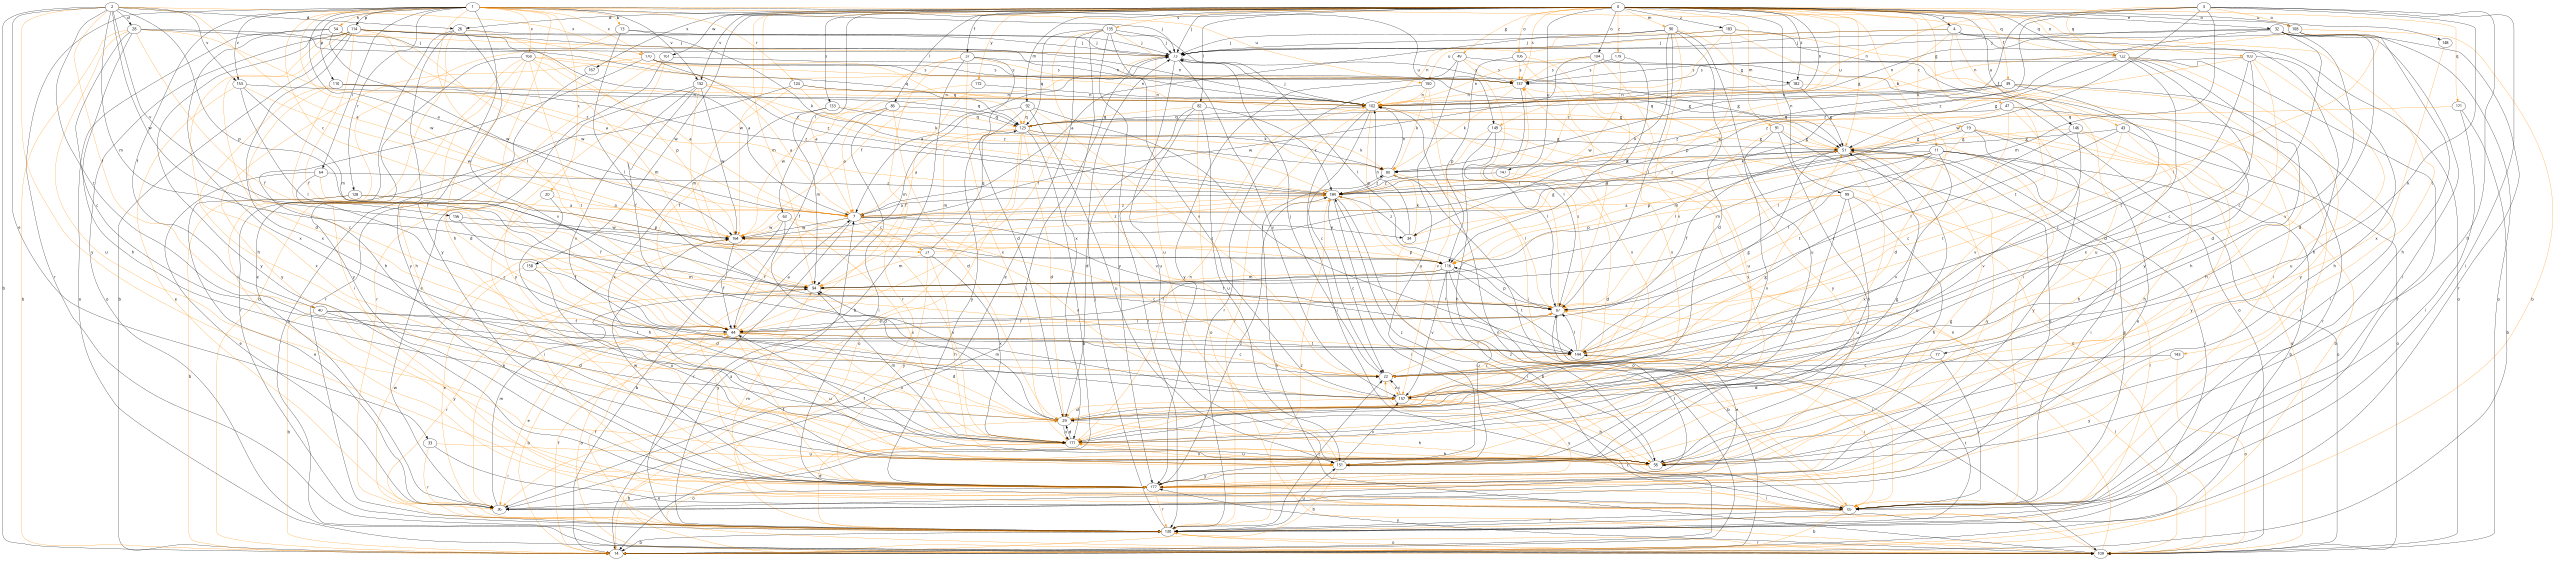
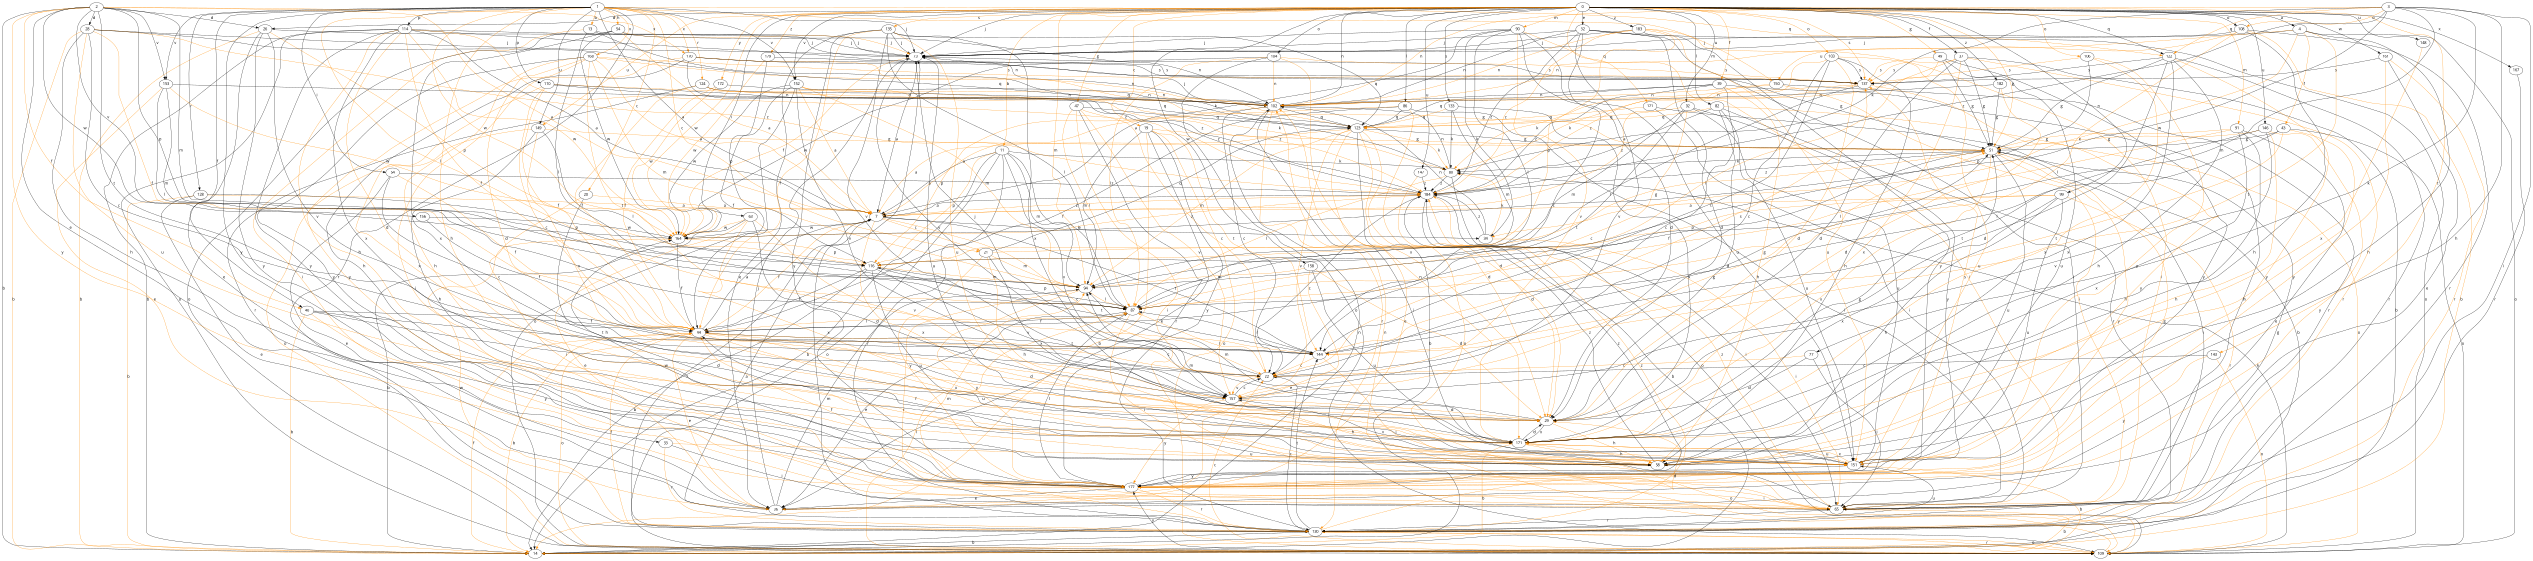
  strict digraph {
    fontname="Open Sans"
    node [fontname="Open Sans"]
    edge [color=black fontname="Open Sans"]
    0
    4
    11
    19
    26
    32
    37
    39
    47
    49
    51
    63
    73
    82
    86
    90
    91
    92
    94
    99
    102
    103
    104
    106
    108
    121
    122
    133
    135
    137
    143
    146
    147
    148
    149
    152
    158
    161
    164
    167
    172
    179
    182
    183
    58
    150
    144
    34
    43
    109
    7
    87
    130
    14
    116
    80
    157
    177
    36
    65
    184
    22
    29
    171
    123
    151
    44
    1
    13
    20
    21
    40
    54
    64
    110
    114
    124
    128
    153
    168
    170
    2
    28
    33
    156
    3
    77
    0 -> 4 [label=a]
    0 -> 11 [color=darkorange label=b]
    0 -> 19 [color=darkorange label=c]
    0 -> 26 [label=d]
    0 -> 32 [label=e]
    0 -> 37 [label=f]
    0 -> 39 [color=darkorange label=f]
    0 -> 47 [color=darkorange label=g]
    0 -> 49 [color=darkorange label=g]
    0 -> 51 [color=darkorange label=g]
    0 -> 63 [label=i]
    0 -> 73 [label=j]
    0 -> 82 [label=l]
    0 -> 86 [label=l]
    0 -> 90 [color=darkorange label=m]
    0 -> 91 [color=darkorange label=m]
    0 -> 92 [label=m]
    0 -> 94 [color=darkorange label=m]
    0 -> 99 [label=n]
    0 -> 102 [label=n]
    0 -> 103 [color=darkorange label=o]
    0 -> 104 [label=o]
    0 -> 106 [color=darkorange label=o]
    0 -> 108 [label=o]
    0 -> 121 [color=darkorange label=q]
    0 -> 122 [label=q]
    0 -> 133 [label=s]
    0 -> 135 [color=darkorange label=s]
    0 -> 137 [color=darkorange label=s]
    0 -> 143 [color=darkorange label=t]
    0 -> 146 [label=u]
    0 -> 147 [label=u]
    0 -> 148 [label=u]
    0 -> 149 [color=darkorange label=u]
    0 -> 152 [label=v]
    0 -> 158 [label=w]
    0 -> 161 [label=w]
    0 -> 164 [color=darkorange label=w]
    0 -> 167 [label=x]
    0 -> 172 [color=darkorange label=y]
    0 -> 179 [color=darkorange label=z]
    0 -> 182 [label=z]
    0 -> 183 [label=z]
    4 -> 73 [label=j]
    4 -> 58 [label=h]
    4 -> 150 [color=darkorange label=u]
    4 -> 144 [color=darkorange label=t]
    4 -> 34 [color=darkorange label=e]
    4 -> 43 [color=darkorange label=f]
    4 -> 109 [label=o]
    11 -> 94 [label=m]
    11 -> 109 [label=o]
    11 -> 7 [label=a]
    11 -> 87 [label=l]
    11 -> 130 [label=r]
    11 -> 14 [label=b]
    11 -> 116 [color=darkorange label=p]
    11 -> 80 [label=k]
    11 -> 157 [label=v]
    19 -> 51 [color=darkorange label=g]
    19 -> 94 [label=m]
    19 -> 144 [color=darkorange label=t]
    19 -> 109 [color=darkorange label=o]
    19 -> 14 [color=darkorange label=b]
    19 -> 177 [label=y]
    19 -> 36 [label=e]
    26 -> 73 [label=j]
    26 -> 14 [color=darkorange label=b]
    26 -> 116 [color=darkorange label=p]
    26 -> 157 [label=v]
    26 -> 177 [label=y]
    26 -> 36 [label=e]
    32 -> 73 [label=j]
    32 -> 102 [label=n]
    32 -> 109 [label=o]
    32 -> 157 [label=v]
    32 -> 65 [label=i]
    32 -> 184 [label=z]
    32 -> 22 [label=c]
    32 -> 29 [label=d]
    37 -> 51 [label=g]
    37 -> 137 [color=darkorange label=s]
    37 -> 7 [color=darkorange label=a]
    37 -> 130 [color=darkorange label=r]
    37 -> 14 [label=b]
    37 -> 29 [label=d]
    37 -> 171 [color=darkorange label=x]
    39 -> 102 [label=n]
    39 -> 58 [color=darkorange label=h]
    39 -> 65 [label=i]
    39 -> 184 [label=z]
    39 -> 22 [label=c]
    39 -> 123 [label=q]
    47 -> 87 [color=darkorange label=l]
    47 -> 130 [label=r]
    47 -> 157 [color=darkorange label=v]
    47 -> 65 [color=darkorange label=i]
    47 -> 22 [color=darkorange label=c]
    47 -> 123 [label=q]
-   49 -> 182 [label=g]
+   49 -> 51 [label=g]
    49 -> 137 [color=darkorange label=s]
    49 -> 87 [color=darkorange label=l]
    49 -> 177 [label=y]
    49 -> 151 [label=u]
    51 -> 80 [label=k]
    51 -> 177 [color=darkorange label=y]
    51 -> 65 [label=i]
    51 -> 184 [label=z]
    51 -> 171 [color=darkorange label=x]
    51 -> 151 [label=u]
    51 -> 44 [label=f]
    63 -> 164 [color=darkorange label=w]
    63 -> 14 [label=b]
    63 -> 157 [color=darkorange label=v]
    63 -> 36 [color=darkorange label=e]
    63 -> 29 [label=d]
    63 -> 171 [color=darkorange label=x]
    73 -> 137 [label=s]
    73 -> 164 [color=darkorange label=f]
    73 -> 7 [label=a]
    73 -> 157 [label=v]
    73 -> 151 [label=u]
    82 -> 109 [color=darkorange label=o]
    82 -> 130 [label=r]
    82 -> 184 [label=z]
    82 -> 29 [label=d]
    82 -> 123 [color=darkorange label=q]
    82 -> 151 [label=u]
    86 -> 7 [color=darkorange label=a]
    86 -> 65 [label=i]
    86 -> 29 [color=darkorange label=d]
    86 -> 123 [label=q]
    86 -> 44 [label=f]
    90 -> 73 [label=j]
    90 -> 34 [label=k]
    90 -> 7 [label=a]
    90 -> 87 [label=l]
    90 -> 157 [color=darkorange label=v]
    90 -> 65 [color=darkorange label=i]
    90 -> 29 [label=d]
    90 -> 151 [label=u]
    91 -> 51 [color=darkorange label=g]
    91 -> 58 [label=h]
    91 -> 87 [color=darkorange label=l]
    91 -> 36 [label=e]
    91 -> 171 [label=x]
    92 -> 94 [label=m]
    92 -> 144 [label=t]
    92 -> 177 [label=y]
    92 -> 22 [color=darkorange label=c]
    92 -> 123 [color=darkorange label=q]
    92 -> 151 [label=u]
    94 -> 87 [color=darkorange label=l]
    94 -> 130 [color=darkorange label=r]
    94 -> 177 [color=darkorange label=y]
    99 -> 58 [label=h]
    99 -> 7 [color=darkorange label=a]
    99 -> 130 [color=darkorange label=r]
    99 -> 116 [color=darkorange label=p]
    99 -> 171 [label=x]
    99 -> 151 [label=u]
    102 -> 73 [label=j]
    102 -> 130 [color=darkorange label=r]
    102 -> 116 [color=darkorange label=p]
    102 -> 65 [label=i]
    102 -> 22 [label=c]
    102 -> 123 [label=q]
    103 -> 137 [label=s]
    103 -> 58 [label=h]
    103 -> 144 [label=t]
    103 -> 184 [color=darkorange label=z]
    103 -> 22 [label=c]
    103 -> 29 [color=darkorange label=d]
    103 -> 151 [color=darkorange label=u]
    104 -> 102 [color=darkorange label=n]
    104 -> 137 [color=darkorange label=s]
    104 -> 164 [label=w]
    104 -> 109 [label=o]
    104 -> 87 [color=darkorange label=l]
    104 -> 171 [color=darkorange label=x]
    106 -> 137 [color=darkorange label=s]
    106 -> 116 [label=p]
    106 -> 171 [color=darkorange label=x]
    106 -> 151 [color=darkorange label=u]
    108 -> 73 [label=j]
    108 -> 102 [color=darkorange label=n]
    108 -> 58 [label=h]
    108 -> 87 [color=darkorange label=l]
    108 -> 130 [label=r]
    108 -> 14 [color=darkorange label=b]
    121 -> 14 [label=b]
    121 -> 65 [label=i]
    121 -> 123 [color=darkorange label=q]
    122 -> 51 [label=g]
    122 -> 137 [label=s]
    122 -> 58 [label=h]
    122 -> 130 [label=r]
    122 -> 177 [color=darkorange label=y]
    122 -> 29 [label=d]
    122 -> 171 [label=x]
    133 -> 94 [label=m]
    133 -> 80 [label=k]
    133 -> 171 [label=x]
    133 -> 123 [color=darkorange label=q]
    135 -> 73 [label=j]
    135 -> 87 [label=l]
    135 -> 157 [label=v]
    135 -> 177 [label=y]
    135 -> 36 [label=e]
    135 -> 171 [label=x]
    135 -> 123 [label=q]
    135 -> 151 [color=darkorange label=u]
    135 -> 44 [color=darkorange label=f]
    137 -> 102 [color=darkorange label=n]
    137 -> 87 [label=l]
    137 -> 80 [color=darkorange label=k]
    137 -> 177 [color=darkorange label=y]
    143 -> 109 [color=darkorange label=o]
    143 -> 177 [color=darkorange label=y]
    143 -> 22 [label=c]
    146 -> 51 [color=darkorange label=g]
    146 -> 58 [color=darkorange label=h]
    146 -> 144 [label=t]
    146 -> 157 [label=v]
    146 -> 177 [color=darkorange label=y]
    147 -> 184 [label=z]
    147 -> 29 [color=darkorange label=d]
    148 -> 171 [color=darkorange label=x]
    149 -> 51 [color=darkorange label=g]
    149 -> 58 [label=h]
    149 -> 109 [color=darkorange label=o]
    149 -> 87 [label=l]
    149 -> 157 [color=darkorange label=v]
    152 -> 94 [color=darkorange label=m]
    152 -> 102 [color=darkorange label=n]
    152 -> 164 [label=w]
    152 -> 109 [label=o]
    152 -> 7 [color=darkorange label=a]
    152 -> 80 [color=darkorange label=k]
    152 -> 157 [label=v]
    152 -> 44 [label=f]
    158 -> 94 [color=darkorange label=m]
    158 -> 36 [color=darkorange label=e]
    158 -> 29 [color=darkorange label=d]
    158 -> 151 [label=u]
    161 -> 137 [label=s]
    161 -> 130 [color=darkorange label=r]
    161 -> 177 [color=darkorange label=y]
    161 -> 36 [label=e]
    164 -> 116 [color=darkorange label=p]
    164 -> 184 [color=darkorange label=z]
    164 -> 44 [label=f]
    167 -> 130 [label=r]
    172 -> 102 [label=n]
    172 -> 164 [color=darkorange label=w]
    172 -> 44 [color=darkorange label=f]
    179 -> 137 [label=s]
    179 -> 164 [color=darkorange label=w]
    179 -> 116 [label=p]
    182 -> 51 [label=g]
    182 -> 102 [label=n]
    182 -> 29 [color=darkorange label=d]
    183 -> 73 [label=j]
    183 -> 102 [color=darkorange label=n]
    183 -> 116 [color=darkorange label=p]
    183 -> 177 [label=y]
    183 -> 65 [color=darkorange label=i]
    183 -> 184 [color=darkorange label=z]
    183 -> 151 [color=darkorange label=u]
    58 -> 184 [label=z]
    58 -> 44 [label=f]
    150 -> 102 [color=darkorange label=n]
    150 -> 130 [label=r]
    150 -> 80 [color=darkorange label=k]
    150 -> 65 [color=darkorange label=i]
    144 -> 51 [label=g]
    144 -> 137 [color=darkorange label=s]
    144 -> 87 [label=l]
    144 -> 65 [color=darkorange label=i]
    144 -> 22 [color=darkorange label=c]
    34 -> 102 [label=n]
    34 -> 80 [color=darkorange label=k]
    34 -> 65 [color=darkorange label=i]
    34 -> 184 [label=z]
    43 -> 51 [label=g]
    43 -> 58 [color=darkorange label=h]
    43 -> 144 [color=darkorange label=t]
    43 -> 109 [label=o]
    43 -> 87 [label=l]
    109 -> 102 [color=darkorange label=n]
    109 -> 87 [color=darkorange label=l]
    109 -> 130 [color=darkorange label=r]
    109 -> 80 [label=k]
    109 -> 177 [label=y]
    109 -> 22 [color=darkorange label=c]
    7 -> 164 [label=w]
    7 -> 144 [label=t]
    7 -> 34 [label=e]
    7 -> 130 [label=r]
    7 -> 184 [color=darkorange label=z]
    7 -> 22 [color=darkorange label=c]
    7 -> 171 [color=darkorange label=x]
    7 -> 44 [color=darkorange label=f]
    7 -> 21 [color=darkorange label=c]
    87 -> 116 [label=p]
    87 -> 36 [label=e]
    87 -> 65 [color=darkorange label=i]
    87 -> 44 [label=f]
    130 -> 73 [label=j]
    130 -> 164 [color=darkorange label=w]
    130 -> 144 [label=t]
    130 -> 109 [color=darkorange label=o]
    130 -> 7 [label=a]
    130 -> 14 [label=b]
    130 -> 184 [color=darkorange label=z]
    130 -> 22 [label=c]
    130 -> 29 [color=darkorange label=d]
    130 -> 151 [label=u]
    130 -> 44 [color=darkorange label=f]
    14 -> 102 [label=n]
    14 -> 44 [color=darkorange label=f]
    116 -> 94 [color=darkorange label=m]
    116 -> 144 [label=t]
    116 -> 14 [label=b]
    116 -> 157 [label=v]
    116 -> 151 [label=u]
    116 -> 44 [label=f]
    80 -> 102 [label=n]
    80 -> 109 [label=o]
    80 -> 87 [color=darkorange label=l]
    80 -> 184 [label=z]
    157 -> 51 [color=darkorange label=g]
    157 -> 58 [color=darkorange label=h]
    157 -> 177 [color=darkorange label=y]
    157 -> 22 [label=c]
    157 -> 29 [color=darkorange label=d]
    177 -> 51 [color=darkorange label=g]
    177 -> 164 [label=w]
    177 -> 87 [label=l]
    177 -> 130 [color=darkorange label=r]
    177 -> 36 [label=e]
    177 -> 65 [color=darkorange label=i]
    177 -> 184 [label=z]
    177 -> 44 [color=darkorange label=f]
    36 -> 73 [label=j]
    36 -> 94 [label=m]
    65 -> 51 [label=g]
    65 -> 94 [color=darkorange label=m]
    65 -> 130 [label=r]
    65 -> 14 [color=darkorange label=b]
    65 -> 184 [color=darkorange label=z]
    184 -> 7 [label=a]
    184 -> 14 [label=b]
    184 -> 65 [label=i]
    184 -> 22 [label=c]
    22 -> 73 [label=j]
    22 -> 87 [color=darkorange label=l]
    22 -> 157 [color=darkorange label=v]
    29 -> 94 [label=m]
    29 -> 58 [color=darkorange label=h]
    29 -> 171 [label=x]
    171 -> 51 [label=g]
    171 -> 94 [label=m]
    171 -> 102 [color=darkorange label=n]
    171 -> 58 [color=darkorange label=h]
    171 -> 109 [color=darkorange label=o]
    171 -> 14 [color=darkorange label=b]
    171 -> 29 [label=d]
    171 -> 151 [color=darkorange label=u]
    123 -> 51 [label=g]
    123 -> 94 [color=darkorange label=m]
    123 -> 109 [color=darkorange label=o]
    123 -> 7 [color=darkorange label=a]
    123 -> 14 [label=b]
    123 -> 80 [color=darkorange label=k]
    123 -> 157 [color=darkorange label=v]
    123 -> 36 [color=darkorange label=e]
    123 -> 29 [color=darkorange label=d]
    151 -> 137 [color=darkorange label=s]
    151 -> 14 [color=darkorange label=b]
    151 -> 157 [label=v]
    151 -> 177 [label=y]
    151 -> 171 [color=darkorange label=x]
    44 -> 144 [label=t]
    44 -> 109 [color=darkorange label=o]
    44 -> 7 [label=a]
    44 -> 87 [color=darkorange label=l]
    44 -> 14 [color=darkorange label=b]
    44 -> 36 [color=darkorange label=e]
    44 -> 22 [color=darkorange label=c]
    44 -> 29 [color=darkorange label=d]
    44 -> 171 [color=darkorange label=x]
    44 -> 151 [color=darkorange label=u]
    1 -> 73 [label=j]
    1 -> 122 [color=darkorange label=q]
    1 -> 149 [label=u]
    1 -> 152 [label=v]
    1 -> 164 [color=darkorange label=w]
    1 -> 58 [color=darkorange label=h]
    1 -> 150 [color=darkorange label=u]
    1 -> 7 [label=a]
    1 -> 87 [color=darkorange label=l]
    1 -> 130 [label=r]
    1 -> 177 [label=y]
    1 -> 13 [color=darkorange label=b]
    1 -> 20 [color=darkorange label=c]
    1 -> 21 [color=darkorange label=c]
    1 -> 40 [label=f]
    1 -> 54 [color=darkorange label=h]
    1 -> 64 [label=i]
    1 -> 110 [label=p]
    1 -> 114 [label=p]
    1 -> 124 [color=darkorange label=r]
    1 -> 128 [label=r]
    1 -> 153 [label=v]
    1 -> 168 [color=darkorange label=x]
    1 -> 170 [color=darkorange label=x]
    13 -> 73 [label=j]
    13 -> 87 [label=l]
    13 -> 80 [label=k]
    13 -> 65 [color=darkorange label=i]
    20 -> 58 [label=h]
    20 -> 7 [color=darkorange label=a]
    20 -> 65 [color=darkorange label=i]
    21 -> 51 [color=darkorange label=g]
    21 -> 94 [color=darkorange label=m]
    21 -> 58 [color=darkorange label=h]
    21 -> 177 [color=darkorange label=y]
    21 -> 171 [label=x]
    21 -> 123 [label=q]
    40 -> 144 [label=t]
    40 -> 14 [color=darkorange label=b]
    40 -> 177 [color=darkorange label=y]
    40 -> 29 [label=d]
    40 -> 44 [label=f]
    54 -> 73 [color=darkorange label=j]
    54 -> 102 [label=n]
    54 -> 164 [label=w]
    54 -> 109 [label=o]
    54 -> 7 [color=darkorange label=a]
    54 -> 171 [label=x]
    64 -> 36 [label=e]
    64 -> 184 [label=z]
    64 -> 22 [label=c]
    64 -> 44 [color=darkorange label=f]
    110 -> 102 [color=darkorange label=n]
    110 -> 184 [label=z]
    110 -> 22 [color=darkorange label=c]
    110 -> 171 [color=darkorange label=x]
    110 -> 123 [label=q]
    110 -> 44 [color=darkorange label=f]
    114 -> 73 [label=j]
    114 -> 102 [label=n]
    114 -> 164 [color=darkorange label=w]
    114 -> 58 [color=darkorange label=h]
    114 -> 109 [label=o]
    114 -> 7 [label=a]
    114 -> 14 [label=b]
    114 -> 177 [label=y]
    114 -> 184 [color=darkorange label=z]
    114 -> 29 [color=darkorange label=d]
    114 -> 171 [label=x]
    114 -> 44 [color=darkorange label=f]
    124 -> 51 [color=darkorange label=g]
    124 -> 102 [label=n]
    124 -> 130 [label=r]
    124 -> 184 [color=darkorange label=z]
    124 -> 44 [color=darkorange label=f]
    128 -> 7 [color=darkorange label=a]
    128 -> 14 [color=darkorange label=b]
    128 -> 116 [label=p]
    128 -> 36 [label=e]
    153 -> 94 [label=m]
    153 -> 102 [label=n]
    153 -> 164 [color=darkorange label=w]
    153 -> 87 [label=l]
    153 -> 36 [color=darkorange label=e]
    168 -> 94 [color=darkorange label=m]
    168 -> 102 [color=darkorange label=n]
    168 -> 137 [color=darkorange label=s]
    168 -> 58 [color=darkorange label=h]
    168 -> 144 [color=darkorange label=t]
    168 -> 7 [color=darkorange label=a]
    168 -> 177 [label=y]
    168 -> 65 [color=darkorange label=i]
    168 -> 29 [color=darkorange label=d]
    170 -> 51 [label=g]
    170 -> 137 [label=s]
    170 -> 58 [label=h]
    170 -> 177 [color=darkorange label=y]
    170 -> 184 [label=z]
    170 -> 123 [color=darkorange label=q]
    2 -> 26 [label=d]
    2 -> 94 [label=m]
    2 -> 164 [label=w]
    2 -> 144 [label=t]
    2 -> 7 [color=darkorange label=a]
    2 -> 14 [label=b]
    2 -> 116 [label=p]
    2 -> 177 [color=darkorange label=y]
    2 -> 40 [color=darkorange label=f]
    2 -> 153 [label=v]
    2 -> 170 [color=darkorange label=x]
    2 -> 28 [label=d]
    2 -> 33 [label=e]
    2 -> 156 [label=v]
    28 -> 73 [label=j]
    28 -> 58 [label=h]
    28 -> 14 [color=darkorange label=b]
    28 -> 184 [color=darkorange label=z]
    28 -> 22 [label=c]
    28 -> 123 [label=q]
    28 -> 151 [color=darkorange label=u]
    28 -> 44 [color=darkorange label=f]
    33 -> 130 [color=darkorange label=r]
    33 -> 65 [label=i]
    33 -> 151 [color=darkorange label=u]
    156 -> 164 [label=w]
    156 -> 44 [label=f]
    3 -> 94 [label=m]
    3 -> 102 [color=darkorange label=n]
    3 -> 108 [color=darkorange label=o]
    3 -> 122 [color=darkorange label=q]
    3 -> 164 [label=w]
    3 -> 58 [label=h]
    3 -> 80 [label=k]
    3 -> 65 [label=i]
    3 -> 184 [label=z]
    3 -> 77 [label=k]
    77 -> 65 [label=i]
    77 -> 22 [color=darkorange label=c]
    77 -> 29 [label=d]
  }
